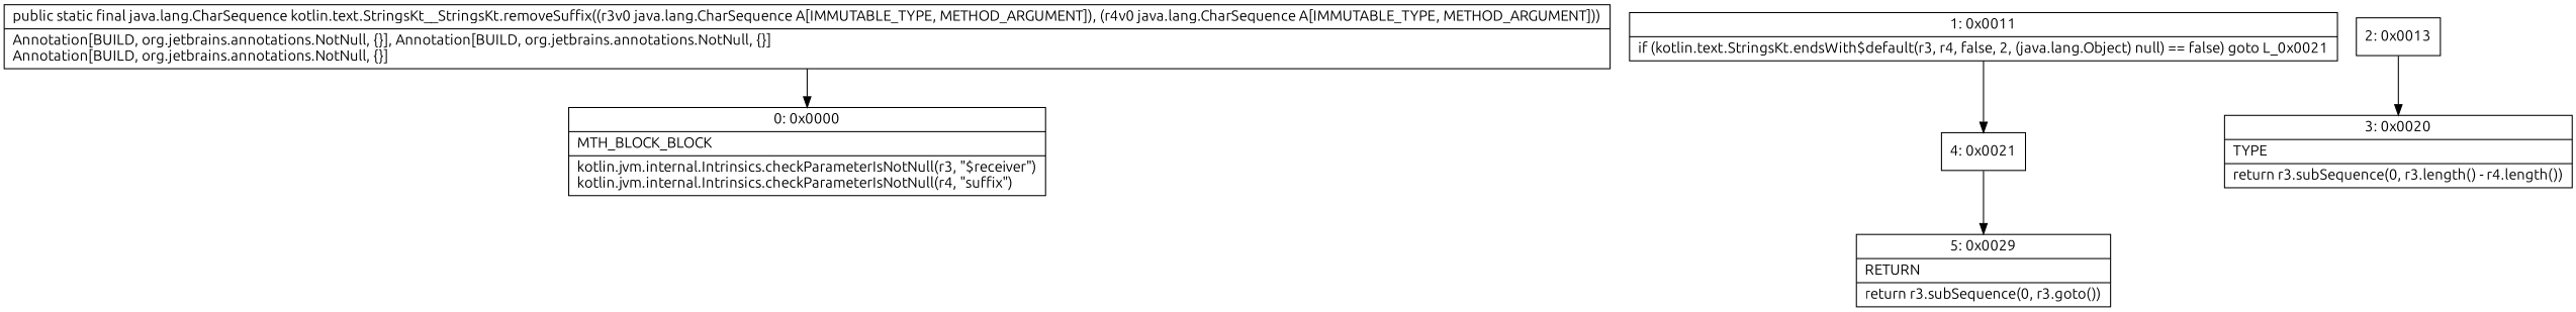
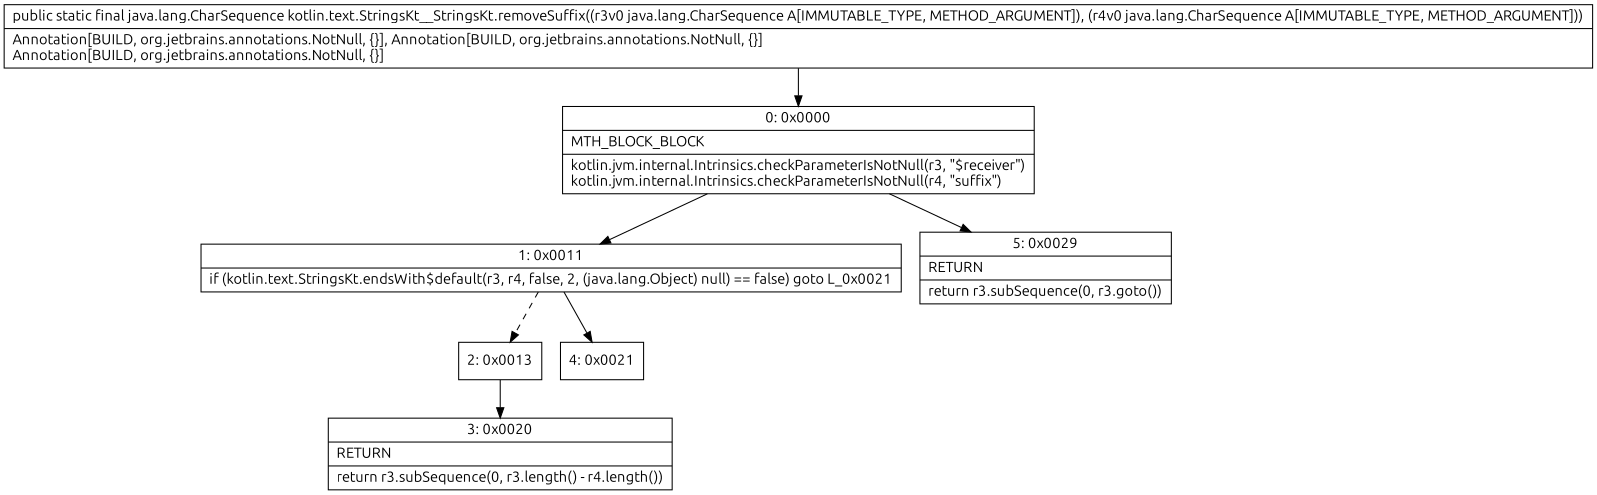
  digraph {
    fontname=Ubuntu
    node [fontname=Ubuntu shape=record]
    edge [fontname=Ubuntu]
    n1 [label="{0\:\ 0x0000|MTH_BLOCK_BLOCK\l|kotlin.jvm.internal.Intrinsics.checkParameterIsNotNull(r3, \"$receiver\")\lkotlin.jvm.internal.Intrinsics.checkParameterIsNotNull(r4, \"suffix\")\l}"]
    n2 [label="{1\:\ 0x0011|if (kotlin.text.StringsKt.endsWith$default(r3, r4, false, 2, (java.lang.Object) null) == false) goto L_0x0021\l}"]
    n3 [label="{2\:\ 0x0013}"]
    n4 [label="{4\:\ 0x0021}"]
-   n5 [label="{3\:\ 0x0020|TYPE\l|return r3.subSequence(0, r3.length() \- r4.length())\l}"]
+   n5 [label="{3\:\ 0x0020|RETURN\l|return r3.subSequence(0, r3.length() \- r4.length())\l}"]
    n6 [label="{5\:\ 0x0029|RETURN\l|return r3.subSequence(0, r3.goto())\l}"]
    n7 [label="{public static final java.lang.CharSequence kotlin.text.StringsKt__StringsKt.removeSuffix((r3v0 java.lang.CharSequence A[IMMUTABLE_TYPE, METHOD_ARGUMENT]), (r4v0 java.lang.CharSequence A[IMMUTABLE_TYPE, METHOD_ARGUMENT]))  | Annotation[BUILD, org.jetbrains.annotations.NotNull, \{\}], Annotation[BUILD, org.jetbrains.annotations.NotNull, \{\}]\lAnnotation[BUILD, org.jetbrains.annotations.NotNull, \{\}]\l}"]
+   n1 -> n2
+   n2 -> n3 [style=dashed]
    n2 -> n4
    n3 -> n5
-   n4 -> n6
+   n1 -> n6
    n7 -> n1
  }
